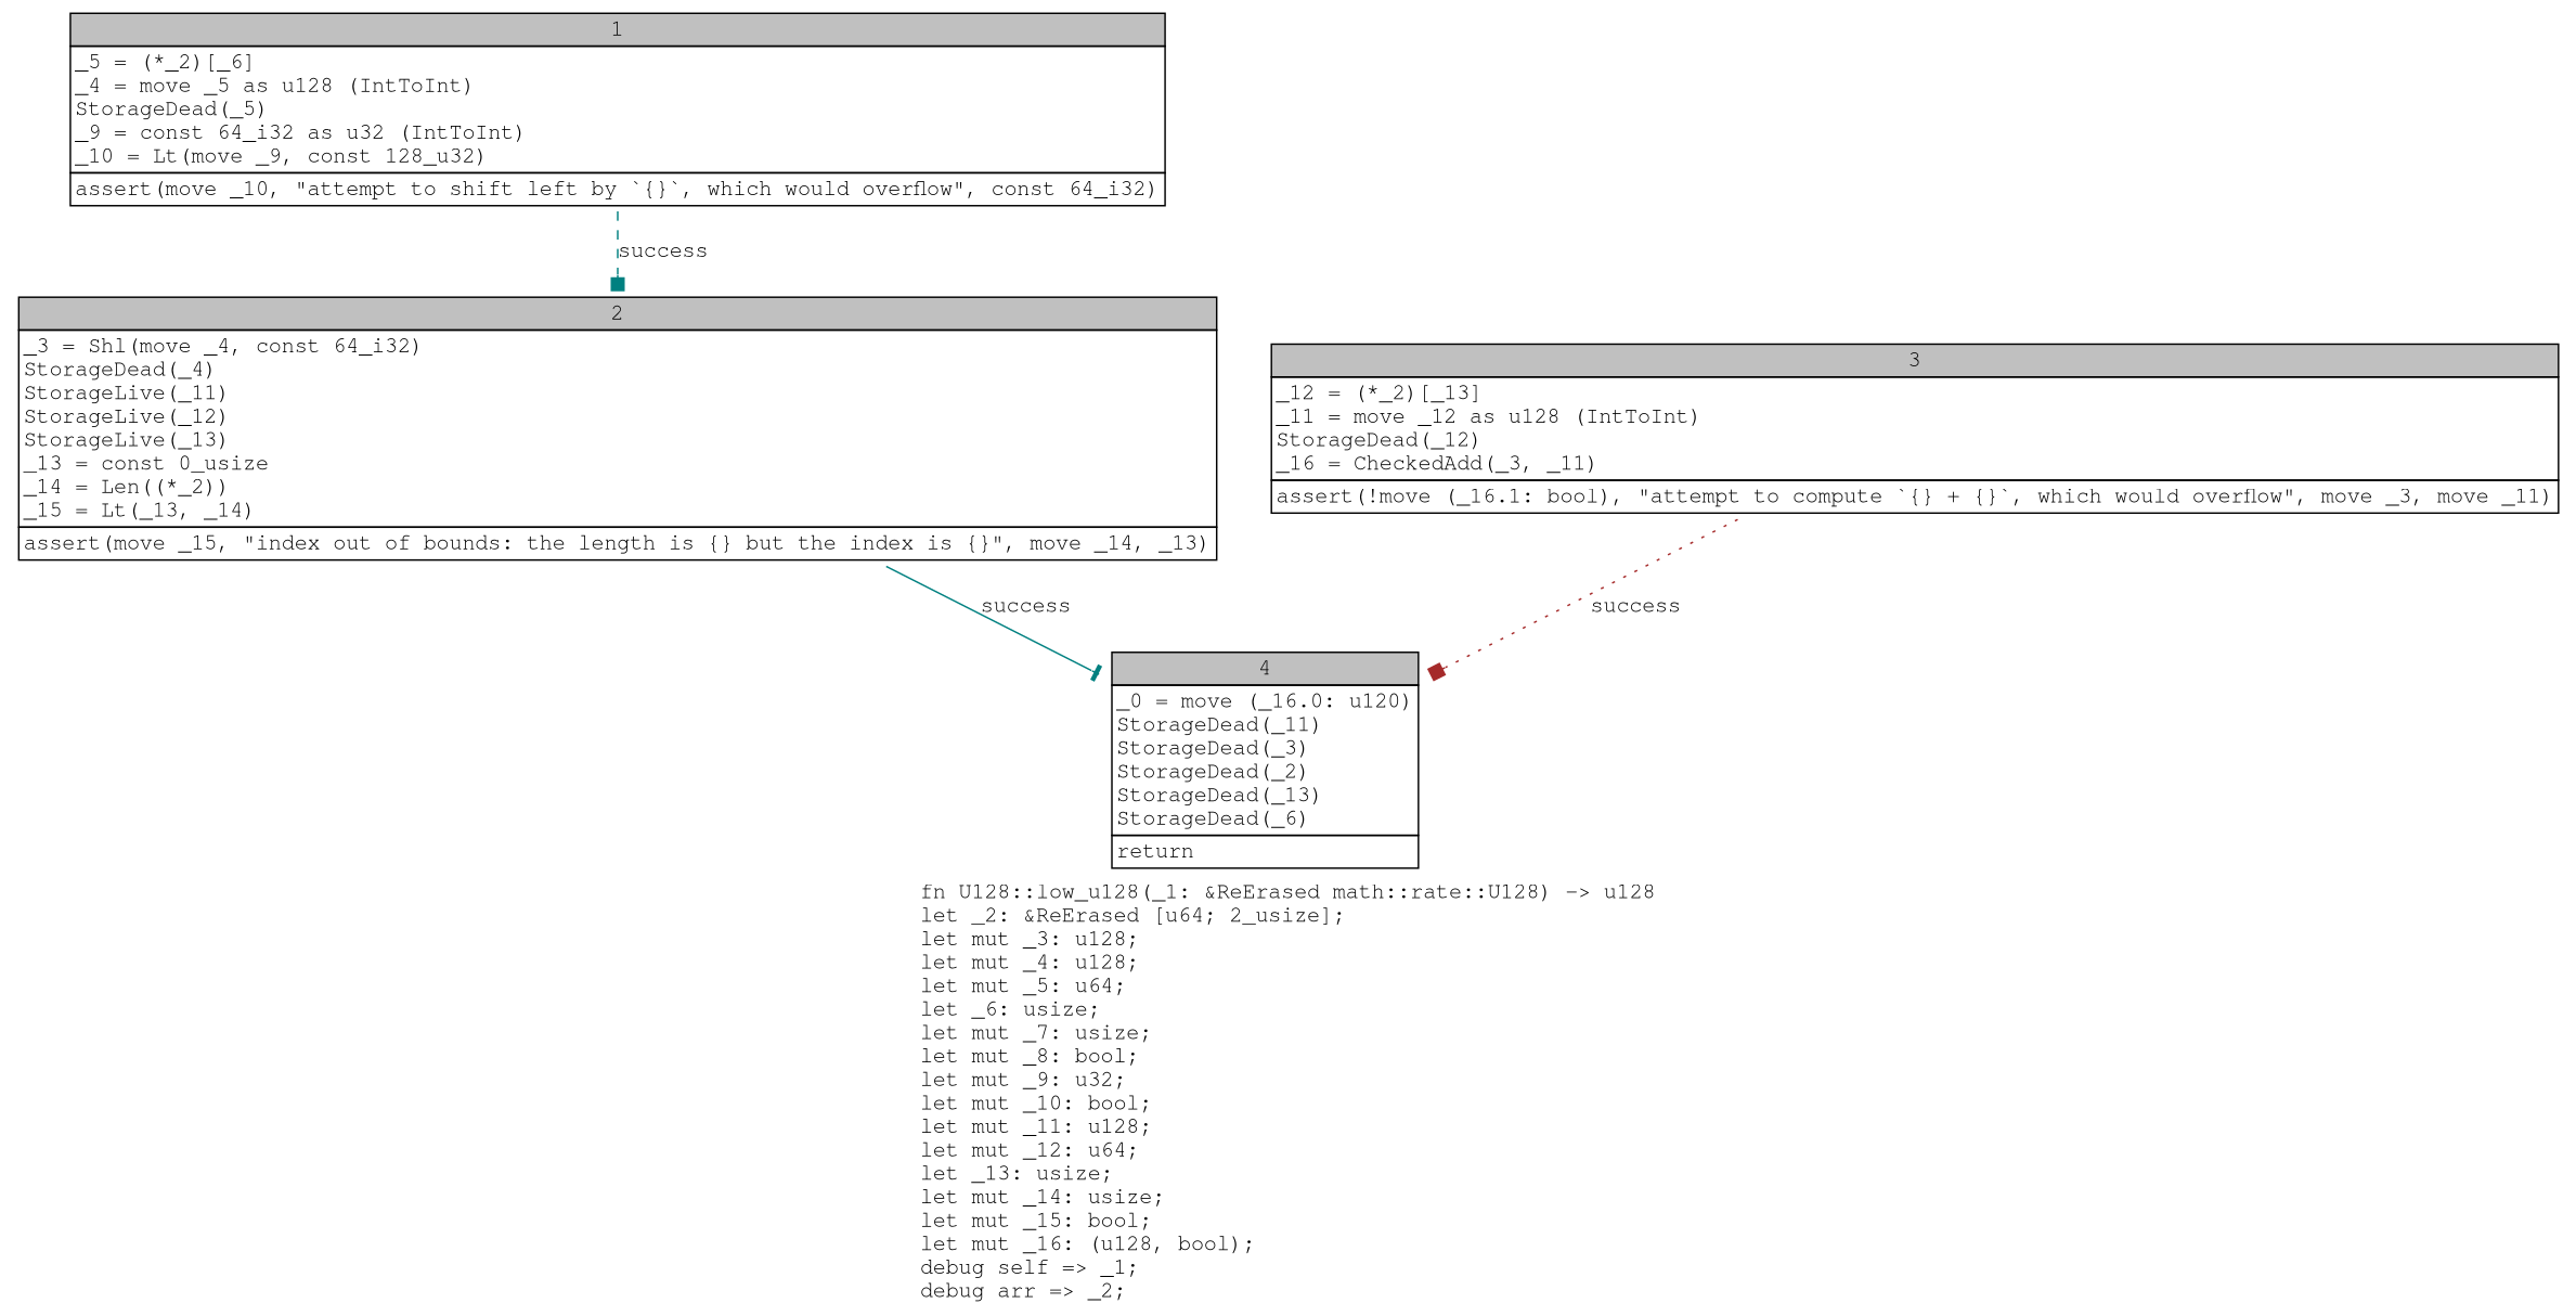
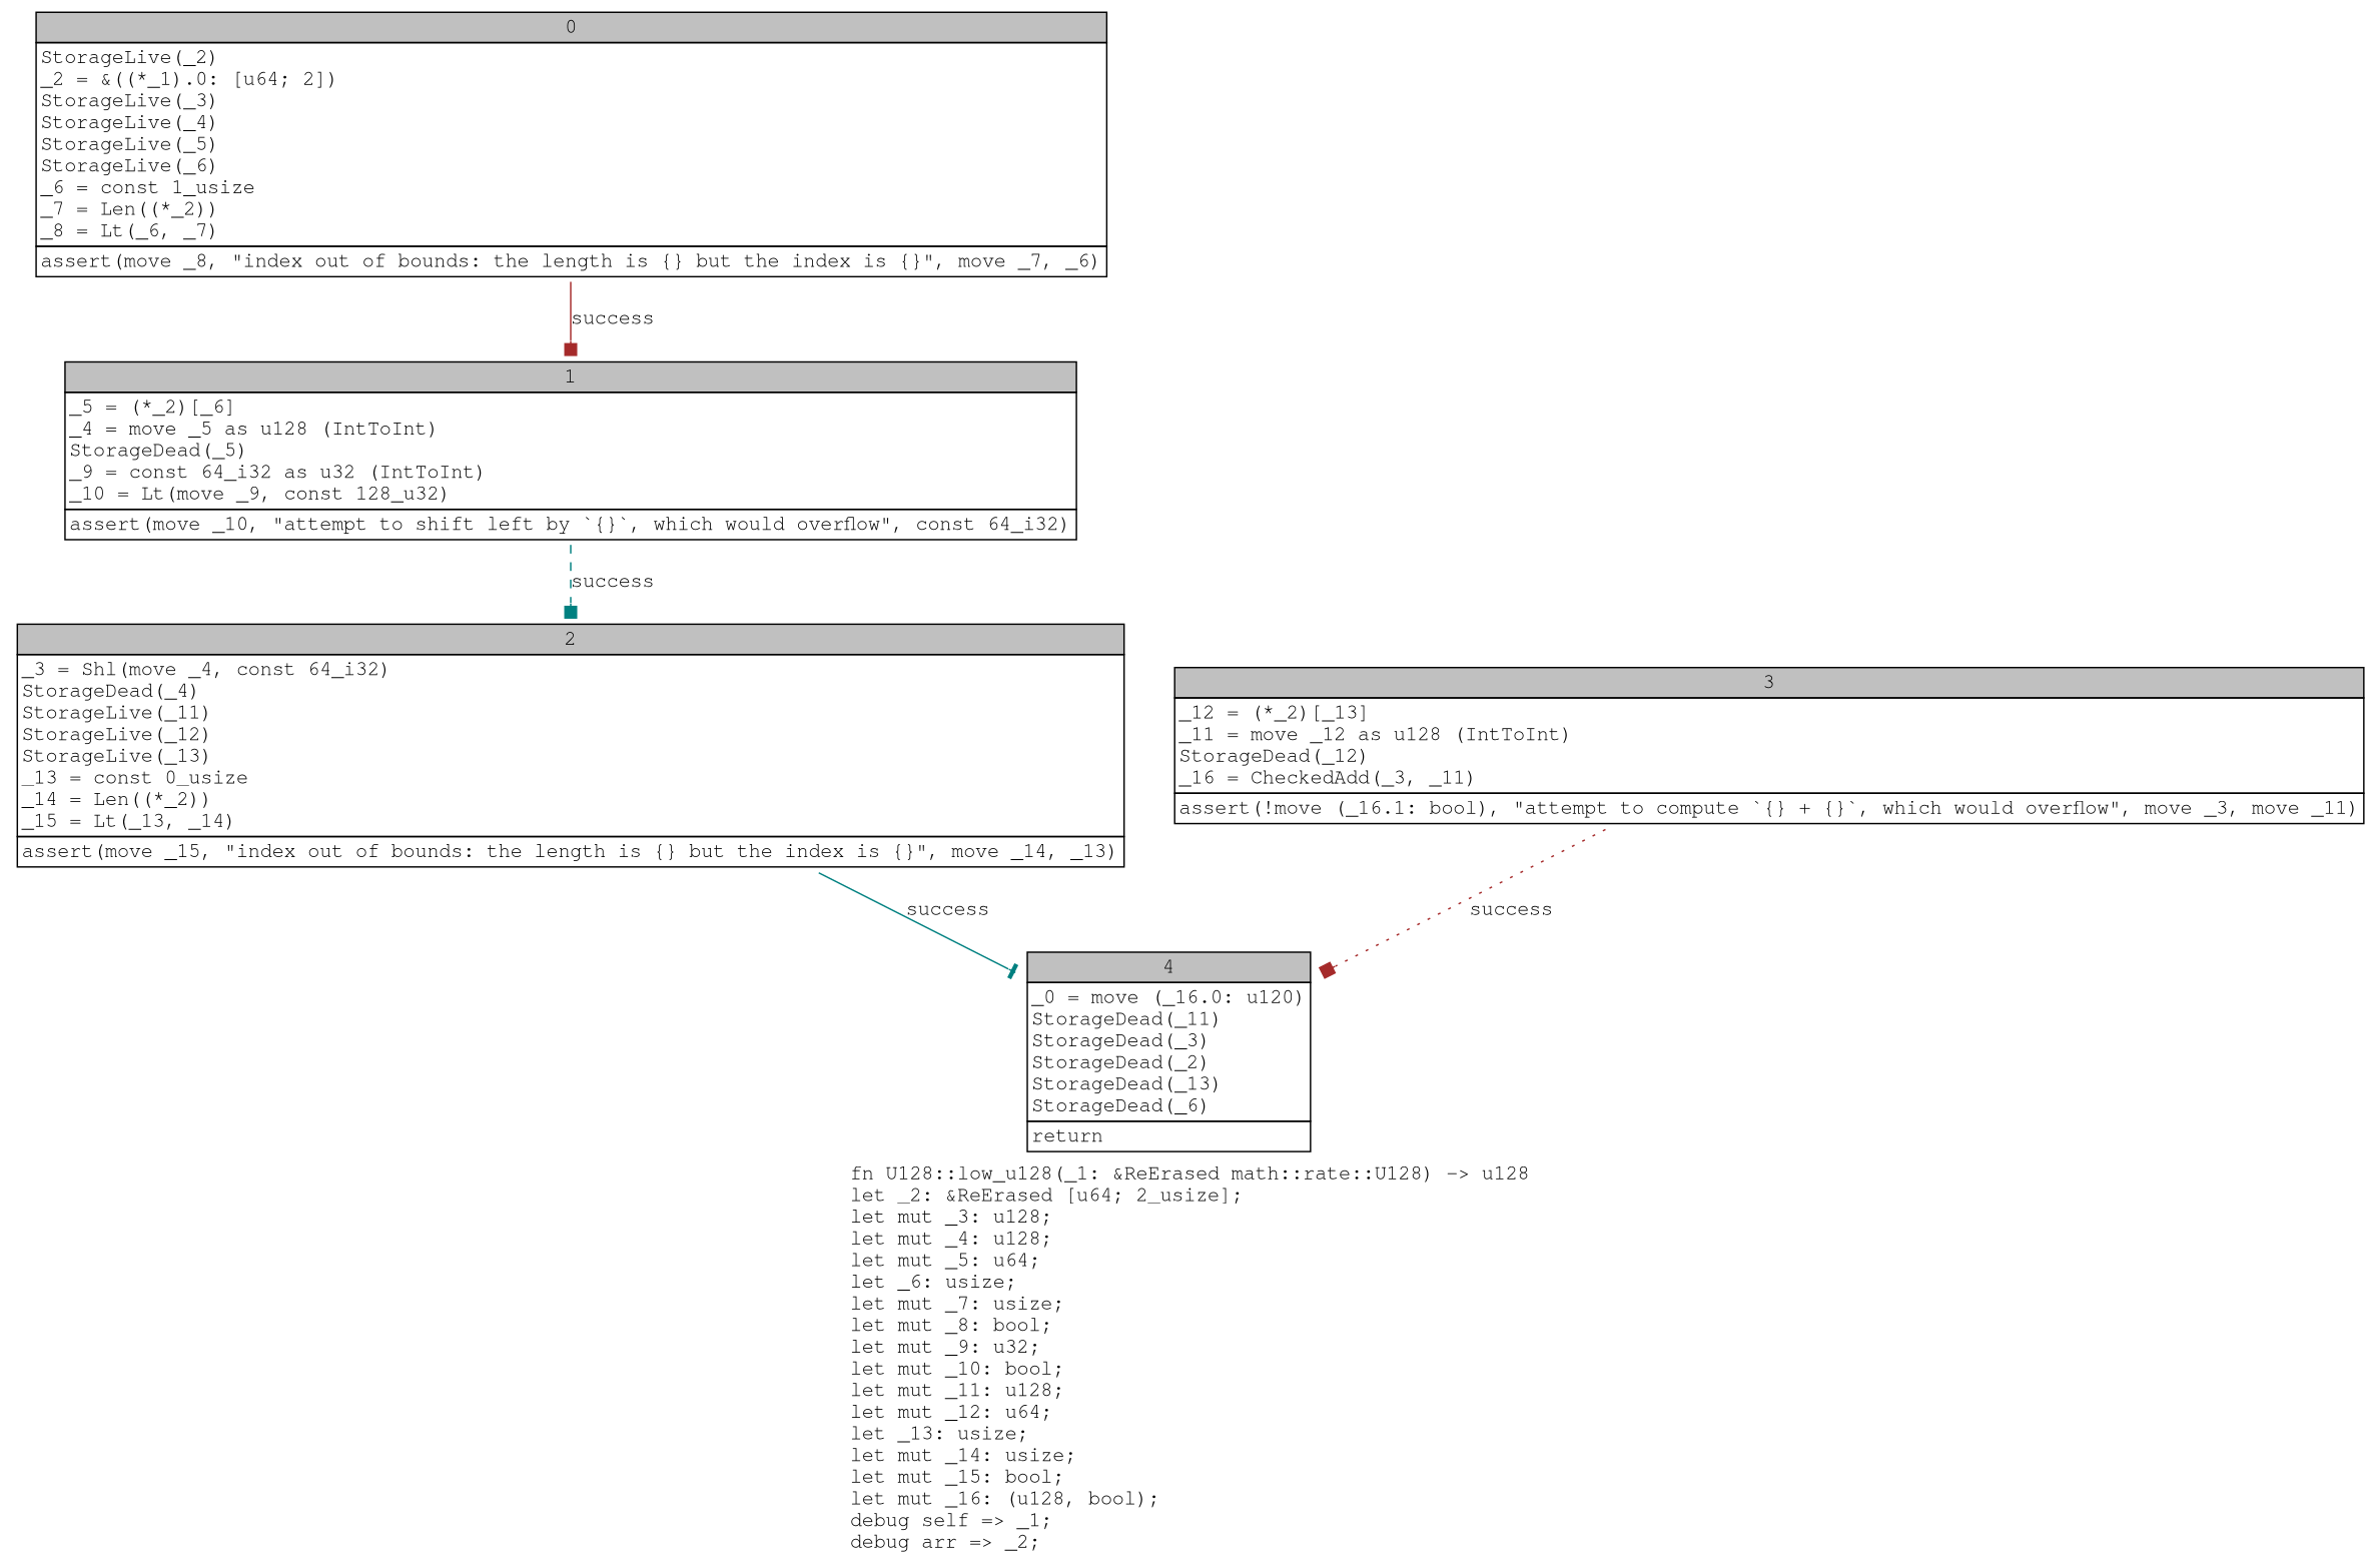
  digraph {
    fontname="Courier, monospace"
    label=<fn U128::low_u128(_1: &amp;ReErased math::rate::U128) -&gt; u128<br align="left"/>let _2: &amp;ReErased [u64; 2_usize];<br align="left"/>let mut _3: u128;<br align="left"/>let mut _4: u128;<br align="left"/>let mut _5: u64;<br align="left"/>let _6: usize;<br align="left"/>let mut _7: usize;<br align="left"/>let mut _8: bool;<br align="left"/>let mut _9: u32;<br align="left"/>let mut _10: bool;<br align="left"/>let mut _11: u128;<br align="left"/>let mut _12: u64;<br align="left"/>let _13: usize;<br align="left"/>let mut _14: usize;<br align="left"/>let mut _15: bool;<br align="left"/>let mut _16: (u128, bool);<br align="left"/>debug self =&gt; _1;<br align="left"/>debug arr =&gt; _2;<br align="left"/>>
    node [fontname="Courier, monospace" shape=none]
    edge [arrowhead=box color=brown fontname="Courier, monospace" style=solid]
+   n1 [label=<<table border="0" cellborder="1" cellspacing="0"><tr><td bgcolor="gray" align="center" colspan="1">0</td></tr><tr><td align="left" balign="left">StorageLive(_2)<br/>_2 = &amp;((*_1).0: [u64; 2])<br/>StorageLive(_3)<br/>StorageLive(_4)<br/>StorageLive(_5)<br/>StorageLive(_6)<br/>_6 = const 1_usize<br/>_7 = Len((*_2))<br/>_8 = Lt(_6, _7)<br/></td></tr><tr><td align="left">assert(move _8, &quot;index out of bounds: the length is {} but the index is {}&quot;, move _7, _6)</td></tr></table>>]
    n2 [label=<<table border="0" cellborder="1" cellspacing="0"><tr><td bgcolor="gray" align="center" colspan="1">1</td></tr><tr><td align="left" balign="left">_5 = (*_2)[_6]<br/>_4 = move _5 as u128 (IntToInt)<br/>StorageDead(_5)<br/>_9 = const 64_i32 as u32 (IntToInt)<br/>_10 = Lt(move _9, const 128_u32)<br/></td></tr><tr><td align="left">assert(move _10, &quot;attempt to shift left by `{}`, which would overflow&quot;, const 64_i32)</td></tr></table>>]
    n3 [label=<<table border="0" cellborder="1" cellspacing="0"><tr><td bgcolor="gray" align="center" colspan="1">2</td></tr><tr><td align="left" balign="left">_3 = Shl(move _4, const 64_i32)<br/>StorageDead(_4)<br/>StorageLive(_11)<br/>StorageLive(_12)<br/>StorageLive(_13)<br/>_13 = const 0_usize<br/>_14 = Len((*_2))<br/>_15 = Lt(_13, _14)<br/></td></tr><tr><td align="left">assert(move _15, &quot;index out of bounds: the length is {} but the index is {}&quot;, move _14, _13)</td></tr></table>>]
    n4 [label=<<table border="0" cellborder="1" cellspacing="0"><tr><td bgcolor="gray" align="center" colspan="1">4</td></tr><tr><td align="left" balign="left">_0 = move (_16.0: u120)<br/>StorageDead(_11)<br/>StorageDead(_3)<br/>StorageDead(_2)<br/>StorageDead(_13)<br/>StorageDead(_6)<br/></td></tr><tr><td align="left">return</td></tr></table>>]
    n5 [label=<<table border="0" cellborder="1" cellspacing="0"><tr><td bgcolor="gray" align="center" colspan="1">3</td></tr><tr><td align="left" balign="left">_12 = (*_2)[_13]<br/>_11 = move _12 as u128 (IntToInt)<br/>StorageDead(_12)<br/>_16 = CheckedAdd(_3, _11)<br/></td></tr><tr><td align="left">assert(!move (_16.1: bool), &quot;attempt to compute `{} + {}`, which would overflow&quot;, move _3, move _11)</td></tr></table>>]
+   n1 -> n2 [label=success]
    n2 -> n3 [color=teal label=success style=dashed]
    n3 -> n4 [arrowhead=tee color=teal label=success]
    n5 -> n4 [label=success style=dotted]
  }
